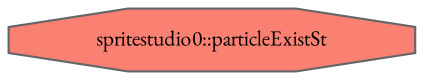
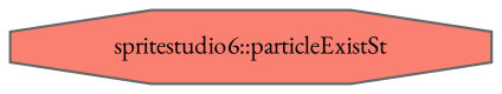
  digraph {
    rankdir=LR
    fontname="EB Garamond"
-   n1 [color=grey40 fillcolor=salmon fontname="EB Garamond" fontsize=10 height=0.2 label="spritestudio0::particleExistSt" shape=octagon style=filled width=0.4]
+   n1 [color=grey40 fillcolor=salmon fontname="EB Garamond" fontsize=10 height=0.2 label="spritestudio6::particleExistSt" shape=octagon style=filled width=0.4]
  }
